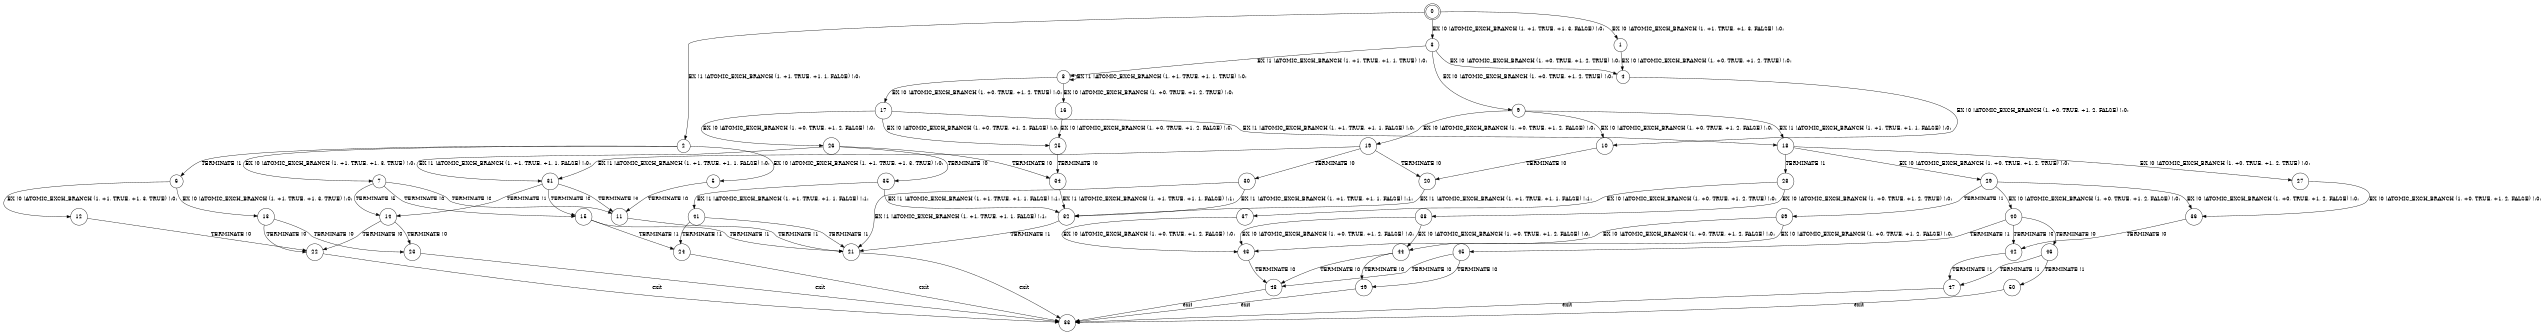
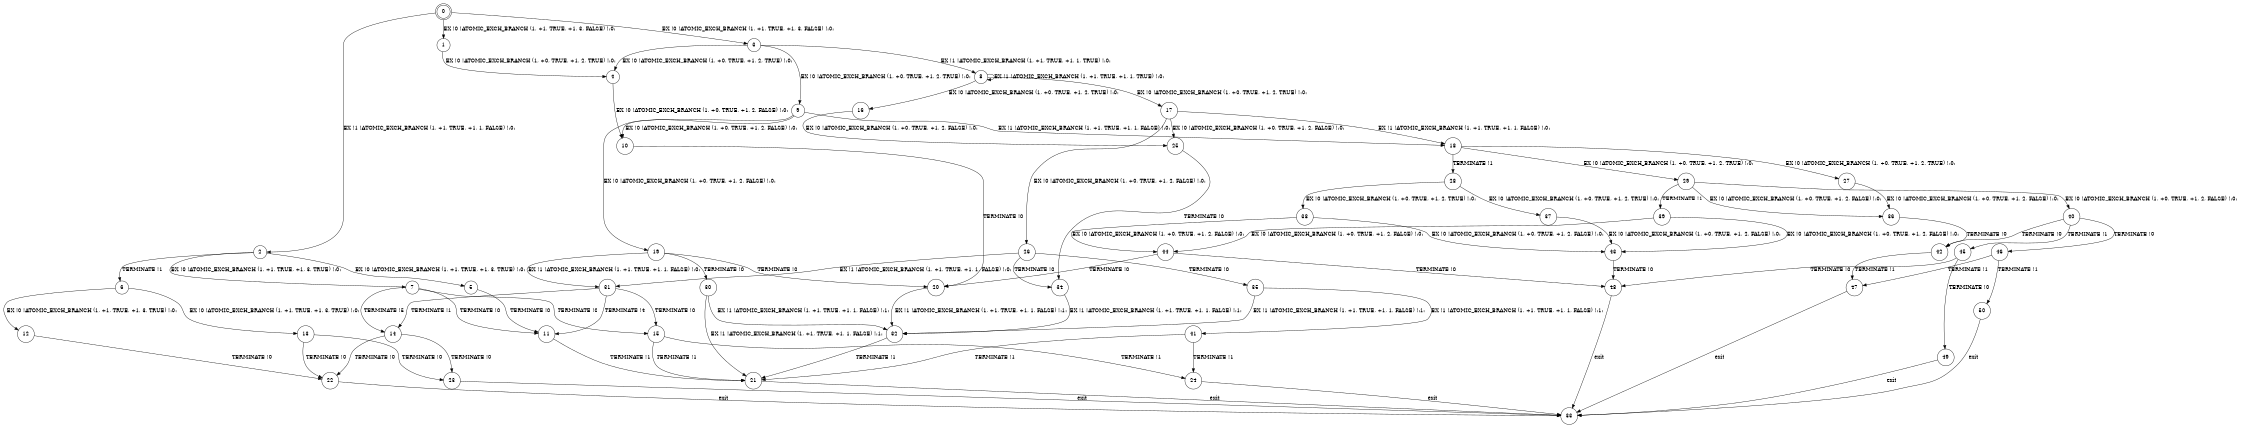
  digraph {
    node [shape=circle]
    0 [peripheries=2]
    1
    2
    3
    4
    5
    6
    7
    8
    9
    10
    11
    12
    13
    14
    15
    16
    17
    18
    19
    20
    21
    22
    23
    24
    25
    26
    27
    28
    29
    30
    31
    32
    33
    34
    35
    36
    37
    38
    39
    40
    41
    42
    43
    44
    45
    46
    47
    48
    49
    50
    0 -> 1 [label="EX !0 !ATOMIC_EXCH_BRANCH (1, +1, TRUE, +1, 3, FALSE) !:0:"]
    0 -> 2 [label="EX !1 !ATOMIC_EXCH_BRANCH (1, +1, TRUE, +1, 1, FALSE) !:0:"]
    0 -> 3 [label="EX !0 !ATOMIC_EXCH_BRANCH (1, +1, TRUE, +1, 3, FALSE) !:0:"]
    1 -> 4 [label="EX !0 !ATOMIC_EXCH_BRANCH (1, +0, TRUE, +1, 2, TRUE) !:0:"]
    2 -> 5 [label="EX !0 !ATOMIC_EXCH_BRANCH (1, +1, TRUE, +1, 3, TRUE) !:0:"]
    2 -> 6 [label="TERMINATE !1"]
    2 -> 7 [label="EX !0 !ATOMIC_EXCH_BRANCH (1, +1, TRUE, +1, 3, TRUE) !:0:"]
    3 -> 4 [label="EX !0 !ATOMIC_EXCH_BRANCH (1, +0, TRUE, +1, 2, TRUE) !:0:"]
    3 -> 8 [label="EX !1 !ATOMIC_EXCH_BRANCH (1, +1, TRUE, +1, 1, TRUE) !:0:"]
    3 -> 9 [label="EX !0 !ATOMIC_EXCH_BRANCH (1, +0, TRUE, +1, 2, TRUE) !:0:"]
    4 -> 10 [label="EX !0 !ATOMIC_EXCH_BRANCH (1, +0, TRUE, +1, 2, FALSE) !:0:"]
    5 -> 11 [label="TERMINATE !0"]
    6 -> 12 [label="EX !0 !ATOMIC_EXCH_BRANCH (1, +1, TRUE, +1, 3, TRUE) !:0:"]
    6 -> 13 [label="EX !0 !ATOMIC_EXCH_BRANCH (1, +1, TRUE, +1, 3, TRUE) !:0:"]
    7 -> 11 [label="TERMINATE !0"]
    7 -> 14 [label="TERMINATE !5"]
    7 -> 15 [label="TERMINATE !0"]
    8 -> 8 [label="EX !1 !ATOMIC_EXCH_BRANCH (1, +1, TRUE, +1, 1, TRUE) !:0:"]
    8 -> 16 [label="EX !0 !ATOMIC_EXCH_BRANCH (1, +0, TRUE, +1, 2, TRUE) !:0:"]
    8 -> 17 [label="EX !0 !ATOMIC_EXCH_BRANCH (1, +0, TRUE, +1, 2, TRUE) !:0:"]
    9 -> 10 [label="EX !0 !ATOMIC_EXCH_BRANCH (1, +0, TRUE, +1, 2, FALSE) !:0:"]
    9 -> 18 [label="EX !1 !ATOMIC_EXCH_BRANCH (1, +1, TRUE, +1, 1, FALSE) !:0:"]
    9 -> 19 [label="EX !0 !ATOMIC_EXCH_BRANCH (1, +0, TRUE, +1, 2, FALSE) !:0:"]
    10 -> 20 [label="TERMINATE !0"]
    11 -> 21 [label="TERMINATE !1"]
    12 -> 22 [label="TERMINATE !0"]
    13 -> 22 [label="TERMINATE !0"]
    13 -> 23 [label="TERMINATE !0"]
    14 -> 22 [label="TERMINATE !0"]
    14 -> 23 [label="TERMINATE !0"]
    15 -> 21 [label="TERMINATE !1"]
    15 -> 24 [label="TERMINATE !1"]
    16 -> 25 [label="EX !0 !ATOMIC_EXCH_BRANCH (1, +0, TRUE, +1, 2, FALSE) !:0:"]
    17 -> 18 [label="EX !1 !ATOMIC_EXCH_BRANCH (1, +1, TRUE, +1, 1, FALSE) !:0:"]
    17 -> 25 [label="EX !0 !ATOMIC_EXCH_BRANCH (1, +0, TRUE, +1, 2, FALSE) !:0:"]
    17 -> 26 [label="EX !0 !ATOMIC_EXCH_BRANCH (1, +0, TRUE, +1, 2, FALSE) !:0:"]
    18 -> 27 [label="EX !0 !ATOMIC_EXCH_BRANCH (1, +0, TRUE, +1, 2, TRUE) !:0:"]
    18 -> 28 [label="TERMINATE !1"]
    18 -> 29 [label="EX !0 !ATOMIC_EXCH_BRANCH (1, +0, TRUE, +1, 2, TRUE) !:0:"]
    19 -> 20 [label="TERMINATE !0"]
    19 -> 30 [label="TERMINATE !0"]
    19 -> 31 [label="EX !1 !ATOMIC_EXCH_BRANCH (1, +1, TRUE, +1, 1, FALSE) !:0:"]
    20 -> 32 [label="EX !1 !ATOMIC_EXCH_BRANCH (1, +1, TRUE, +1, 1, FALSE) !:1:"]
    21 -> 33 [label=exit]
    22 -> 33 [label=exit]
    23 -> 33 [label=exit]
    24 -> 33 [label=exit]
    25 -> 34 [label="TERMINATE !0"]
    26 -> 31 [label="EX !1 !ATOMIC_EXCH_BRANCH (1, +1, TRUE, +1, 1, FALSE) !:0:"]
    26 -> 34 [label="TERMINATE !0"]
    26 -> 35 [label="TERMINATE !0"]
    27 -> 36 [label="EX !0 !ATOMIC_EXCH_BRANCH (1, +0, TRUE, +1, 2, FALSE) !:0:"]
    28 -> 37 [label="EX !0 !ATOMIC_EXCH_BRANCH (1, +0, TRUE, +1, 2, TRUE) !:0:"]
    28 -> 38 [label="EX !0 !ATOMIC_EXCH_BRANCH (1, +0, TRUE, +1, 2, TRUE) !:0:"]
    29 -> 36 [label="EX !0 !ATOMIC_EXCH_BRANCH (1, +0, TRUE, +1, 2, FALSE) !:0:"]
    29 -> 39 [label="TERMINATE !1"]
    29 -> 40 [label="EX !0 !ATOMIC_EXCH_BRANCH (1, +0, TRUE, +1, 2, FALSE) !:0:"]
    30 -> 21 [label="EX !1 !ATOMIC_EXCH_BRANCH (1, +1, TRUE, +1, 1, FALSE) !:1:"]
    30 -> 32 [label="EX !1 !ATOMIC_EXCH_BRANCH (1, +1, TRUE, +1, 1, FALSE) !:1:"]
    31 -> 11 [label="TERMINATE !4"]
    31 -> 14 [label="TERMINATE !1"]
    31 -> 15 [label="TERMINATE !0"]
    32 -> 21 [label="TERMINATE !1"]
    34 -> 32 [label="EX !1 !ATOMIC_EXCH_BRANCH (1, +1, TRUE, +1, 1, FALSE) !:1:"]
    35 -> 32 [label="EX !1 !ATOMIC_EXCH_BRANCH (1, +1, TRUE, +1, 1, FALSE) !:1:"]
    35 -> 41 [label="EX !1 !ATOMIC_EXCH_BRANCH (1, +1, TRUE, +1, 1, FALSE) !:1:"]
    36 -> 42 [label="TERMINATE !0"]
    37 -> 43 [label="EX !0 !ATOMIC_EXCH_BRANCH (1, +0, TRUE, +1, 2, FALSE) !:0:"]
    38 -> 43 [label="EX !0 !ATOMIC_EXCH_BRANCH (1, +0, TRUE, +1, 2, FALSE) !:0:"]
    38 -> 44 [label="EX !0 !ATOMIC_EXCH_BRANCH (1, +0, TRUE, +1, 2, FALSE) !:0:"]
    39 -> 43 [label="EX !0 !ATOMIC_EXCH_BRANCH (1, +0, TRUE, +1, 2, FALSE) !:0:"]
    39 -> 44 [label="EX !0 !ATOMIC_EXCH_BRANCH (1, +0, TRUE, +1, 2, FALSE) !:0:"]
    40 -> 42 [label="TERMINATE !0"]
    40 -> 45 [label="TERMINATE !1"]
    40 -> 46 [label="TERMINATE !0"]
    41 -> 21 [label="TERMINATE !1"]
    41 -> 24 [label="TERMINATE !1"]
    42 -> 47 [label="TERMINATE !1"]
    43 -> 48 [label="TERMINATE !0"]
    44 -> 48 [label="TERMINATE !0"]
-   44 -> 49 [label="TERMINATE !0"]
+   44 -> 20 [label="TERMINATE !0"]
    45 -> 48 [label="TERMINATE !0"]
    45 -> 49 [label="TERMINATE !0"]
    46 -> 47 [label="TERMINATE !1"]
    46 -> 50 [label="TERMINATE !1"]
    47 -> 33 [label=exit]
    48 -> 33 [label=exit]
    49 -> 33 [label=exit]
    50 -> 33 [label=exit]
  }
